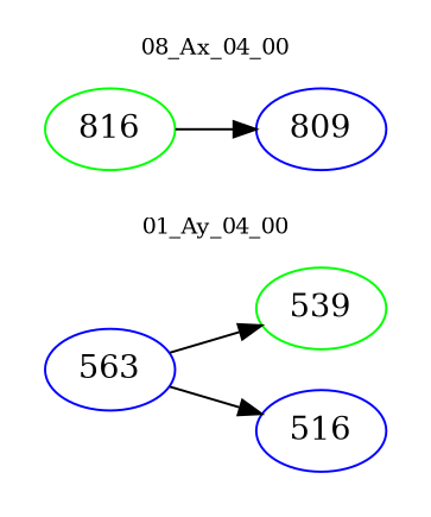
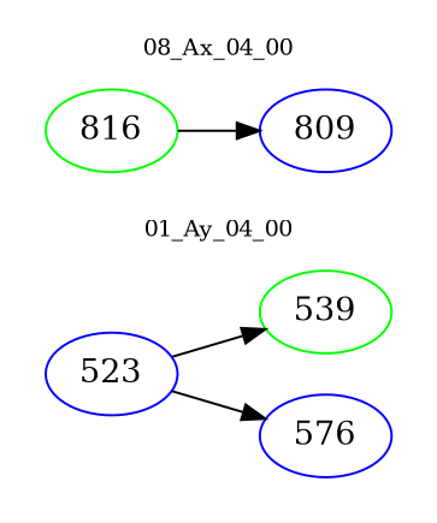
  digraph {
    rankdir=LR
    node [color=blue]
    edge [color=black]
-   n1 [label=563]
-   n2 [label=516]
+   n1 [label=523]
+   n2 [label=576]
    n3 [color=green label=539]
    n4 [color=green label=816]
    n5 [label=809]
    subgraph cluster_1 {
      color=white
      fontsize=10
      label="01_Ay_04_00"
      n1
      n2
      n3
    }
    subgraph cluster_2 {
      color=white
      fontsize=10
      label="08_Ax_04_00"
      n4
      n5
    }
    n1 -> n2
    n1 -> n3
    n4 -> n5
  }
